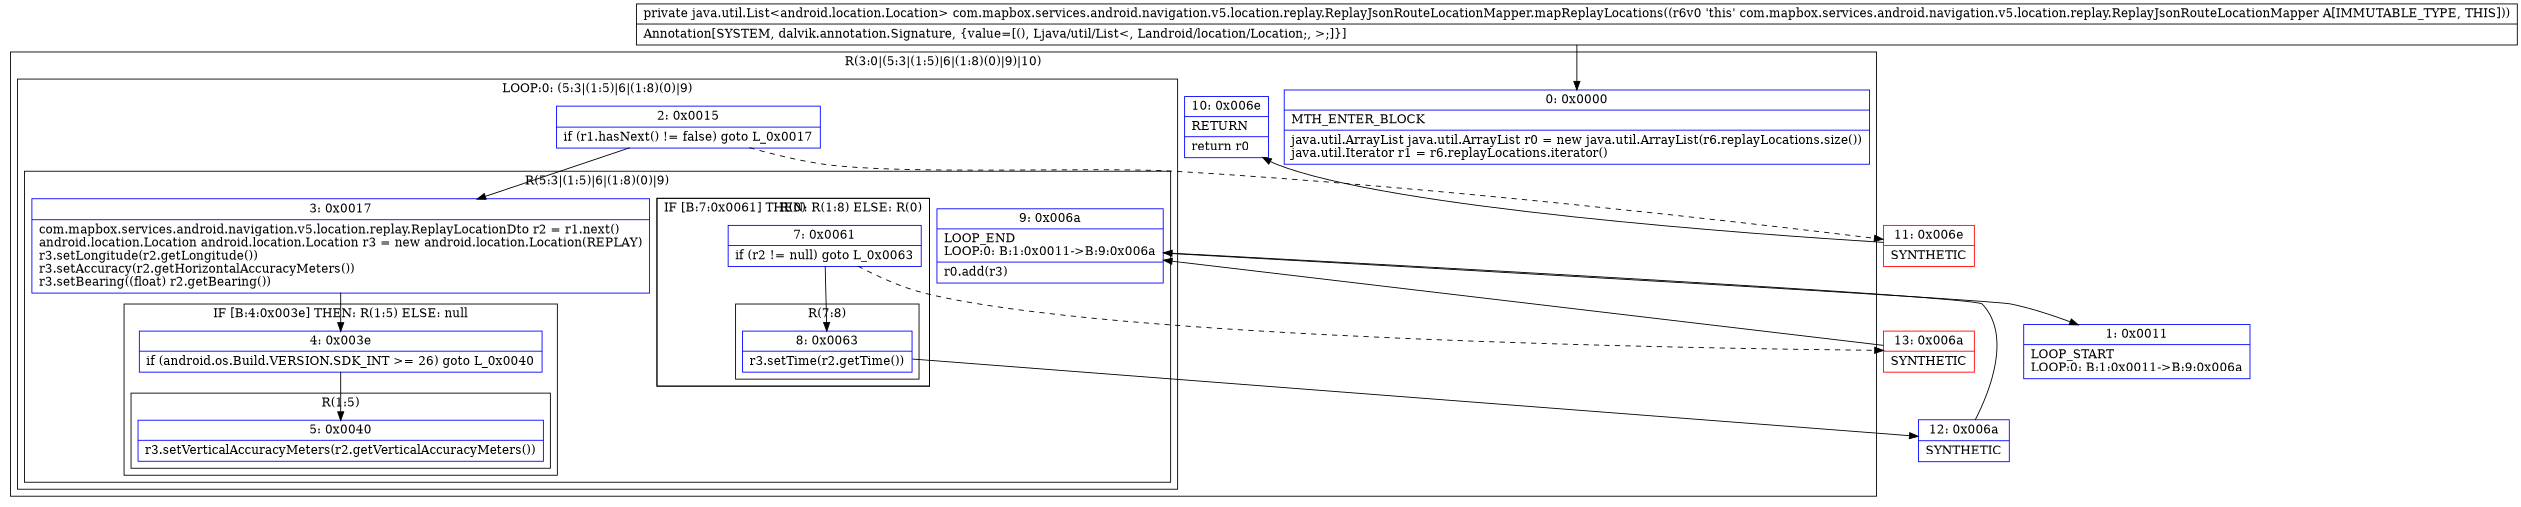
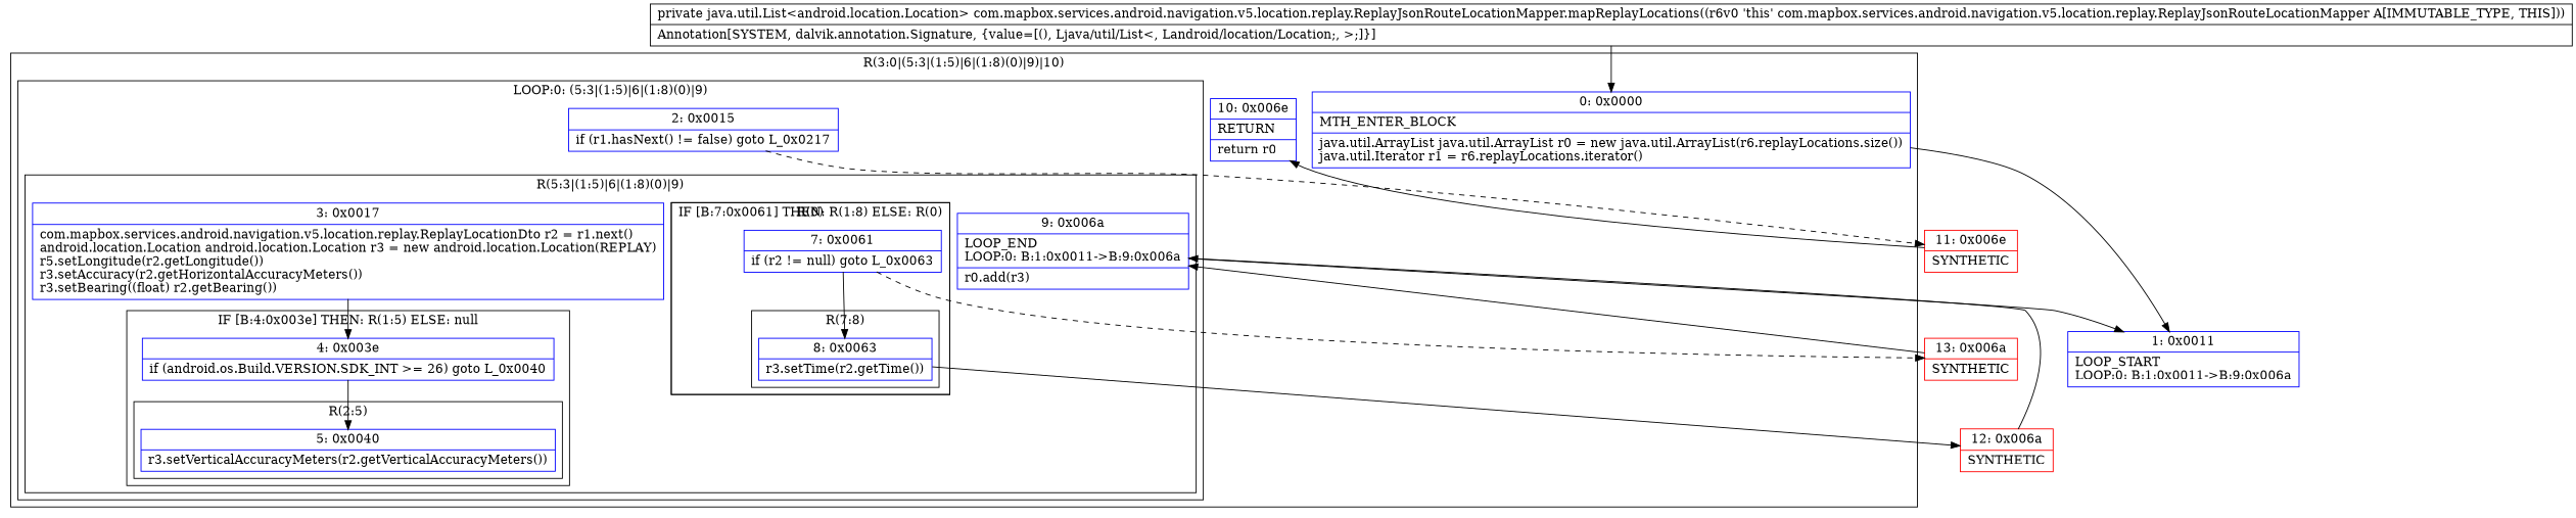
  digraph {
    node [color=blue shape=record]
    n1 [label="{5\:\ 0x0040|r3.setVerticalAccuracyMeters(r2.getVerticalAccuracyMeters())\l}"]
    n2 [label="{4\:\ 0x003e|if (android.os.Build.VERSION.SDK_INT \>= 26) goto L_0x0040\l}"]
    n3 [label="{8\:\ 0x0063|r3.setTime(r2.getTime())\l}"]
    n4 [label="{7\:\ 0x0061|if (r2 != null) goto L_0x0063\l}"]
-   n5 [label="{3\:\ 0x0017|com.mapbox.services.android.navigation.v5.location.replay.ReplayLocationDto r2 = r1.next()\landroid.location.Location android.location.Location r3 = new android.location.Location(REPLAY)\lr3.setLongitude(r2.getLongitude())\lr3.setAccuracy(r2.getHorizontalAccuracyMeters())\lr3.setBearing((float) r2.getBearing())\l}"]
+   n5 [label="{3\:\ 0x0017|com.mapbox.services.android.navigation.v5.location.replay.ReplayLocationDto r2 = r1.next()\landroid.location.Location android.location.Location r3 = new android.location.Location(REPLAY)\lr5.setLongitude(r2.getLongitude())\lr3.setAccuracy(r2.getHorizontalAccuracyMeters())\lr3.setBearing((float) r2.getBearing())\l}"]
    n6 [label="{9\:\ 0x006a|LOOP_END\lLOOP:0: B:1:0x0011\-\>B:9:0x006a\l|r0.add(r3)\l}"]
-   n7 [label="{2\:\ 0x0015|if (r1.hasNext() != false) goto L_0x0017\l}"]
+   n7 [label="{2\:\ 0x0015|if (r1.hasNext() != false) goto L_0x0217\l}"]
    n8 [label="{0\:\ 0x0000|MTH_ENTER_BLOCK\l|java.util.ArrayList java.util.ArrayList r0 = new java.util.ArrayList(r6.replayLocations.size())\ljava.util.Iterator r1 = r6.replayLocations.iterator()\l}"]
    n9 [label="{10\:\ 0x006e|RETURN\l|return r0\l}"]
-   n10 [label="{12\:\ 0x006a|SYNTHETIC\l}"]
+   n10 [color=red label="{12\:\ 0x006a|SYNTHETIC\l}"]
    n11 [color=red label="{13\:\ 0x006a|SYNTHETIC\l}"]
    n12 [label="{1\:\ 0x0011|LOOP_START\lLOOP:0: B:1:0x0011\-\>B:9:0x006a\l}"]
    n13 [color=red label="{11\:\ 0x006e|SYNTHETIC\l}"]
    n14 [label="{private java.util.List\<android.location.Location\> com.mapbox.services.android.navigation.v5.location.replay.ReplayJsonRouteLocationMapper.mapReplayLocations((r6v0 'this' com.mapbox.services.android.navigation.v5.location.replay.ReplayJsonRouteLocationMapper A[IMMUTABLE_TYPE, THIS]))  | Annotation[SYSTEM, dalvik.annotation.Signature, \{value=[(), Ljava\/util\/List\<, Landroid\/location\/Location;, \>;]\}]\l}" color=""]
    subgraph cluster_1 {
      label="R(3:0|(5:3|(1:5)|6|(1:8)(0)|9)|10)"
      n8
      n9
      subgraph cluster_2 {
        label="LOOP:0: (5:3|(1:5)|6|(1:8)(0)|9)"
        n7
        subgraph cluster_3 {
          label="R(5:3|(1:5)|6|(1:8)(0)|9)"
          n5
          n6
          subgraph cluster_4 {
            label="IF [B:4:0x003e] THEN: R(1:5) ELSE: null"
            n2
            subgraph cluster_5 {
-             label="R(1:5)"
+             label="R(2:5)"
              n1
            }
          }
          subgraph cluster_6 {
            label="IF [B:7:0x0061] THEN: R(1:8) ELSE: R(0)"
            n4
            subgraph cluster_7 {
              label="R(7:8)"
              n3
            }
            subgraph cluster_8 {
              label="R(0)"
            }
          }
        }
      }
    }
    n2 -> n1
    n3 -> n10
    n4 -> n3
    n4 -> n11 [style=dashed]
    n5 -> n2
    n6 -> n12
-   n7 -> n5
    n7 -> n13 [style=dashed]
+   n8 -> n12
    n10 -> n6
    n11 -> n6
    n13 -> n9
    n14 -> n8
  }
